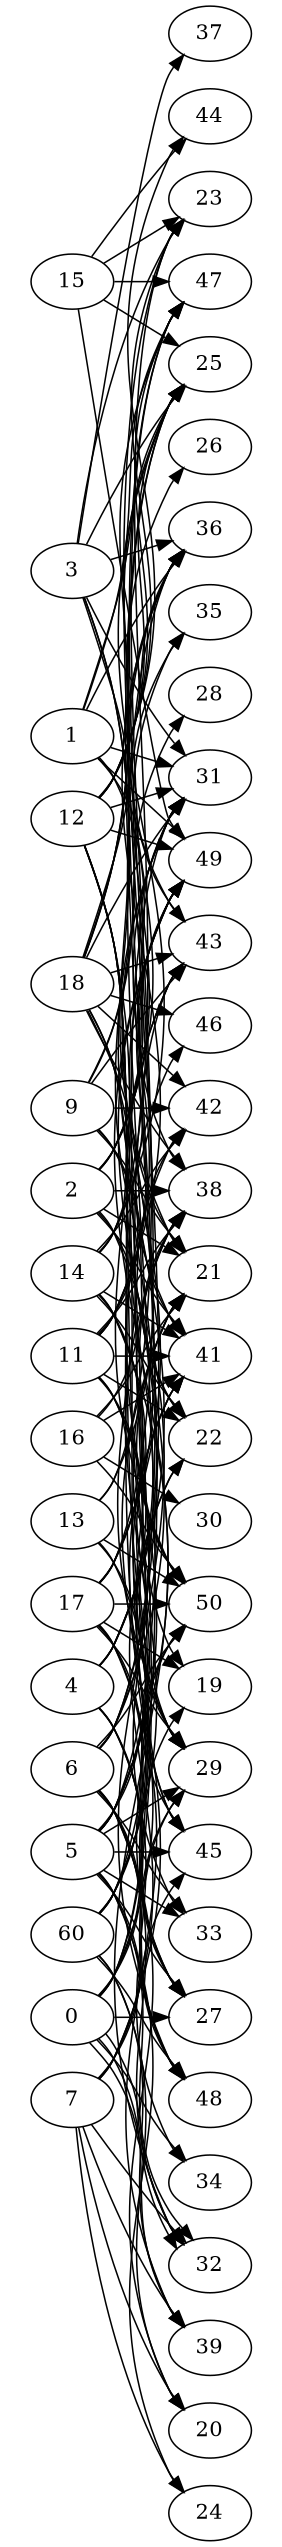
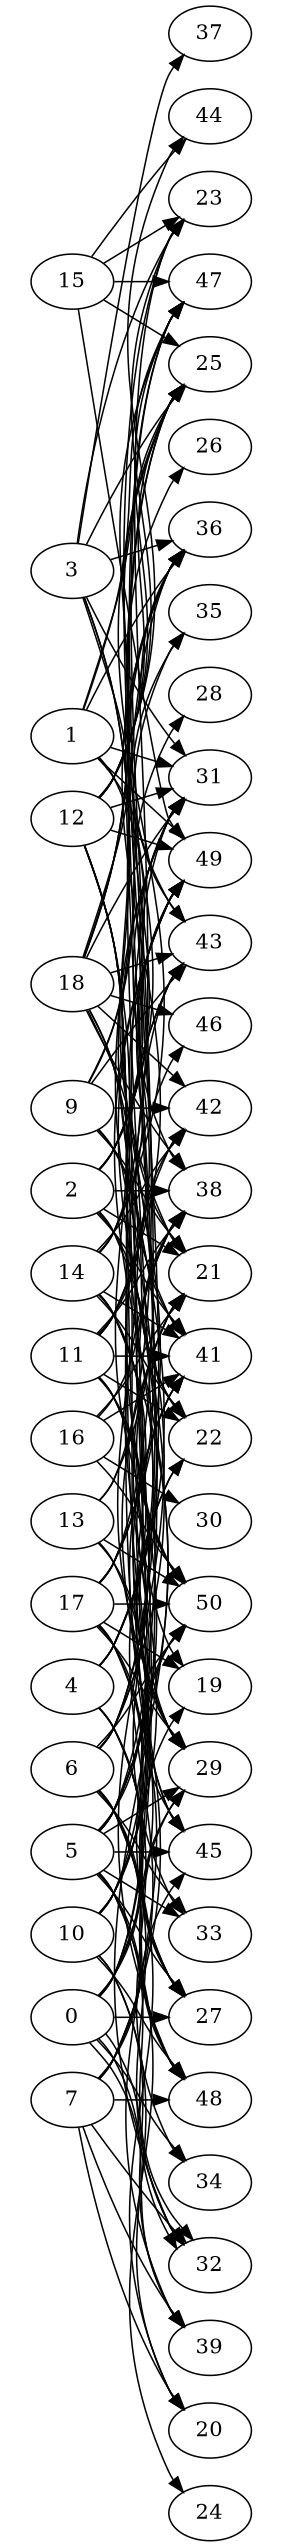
  digraph {
    rankdir=LR
    node [alpha=0.15]
    1 [alpha=0.14 expect_size=47912960]
    25 [expect_size=29231104]
    31 [alpha=0.08 expect_size=24285184]
    36 [alpha=0.09 expect_size=12310528]
    38 [alpha=0.13 expect_size=13928448]
    43 [alpha=0.18 expect_size=50881536]
    47 [expect_size=11215872]
    49 [alpha=0.00 expect_size=24363008]
    2 [alpha=0.05 expect_size=17666048]
    21 [alpha=0.11 expect_size=29650944]
    22 [expect_size=18497536]
    35 [alpha=0.10 expect_size=24535040]
    41 [expect_size=43923456]
    48 [alpha=0.16 expect_size=41216000]
    3 [alpha=0.05 expect_size=10763264]
    23 [alpha=0.00 expect_size=41056256]
    37 [alpha=0.13 expect_size=49609728]
    4 [alpha=0.06 expect_size=23250944]
    27 [alpha=0.05 expect_size=33982464]
    34 [alpha=0.10 expect_size=39097344]
    46 [alpha=0.18 expect_size=37322752]
    5 [alpha=0.16 expect_size=23133184]
    24 [alpha=0.14 expect_size=12432384]
    29 [alpha=0.18 expect_size=10121216]
    32 [expect_size=50736128]
    33 [alpha=0.14 expect_size=38105088]
    42 [alpha=0.09 expect_size=15186944]
    45 [alpha=0.13 expect_size=14326784]
    50 [alpha=0.19 expect_size=44766208]
    6 [alpha=0.05 expect_size=5243904]
    20 [alpha=0.13 expect_size=10641408]
    7 [alpha=0.12 expect_size=24294400]
    39 [alpha=0.09 expect_size=31173632]
    n34 [alpha=0.19 expect_size=36777984 label=0]
    19 [alpha=0.13 expect_size=42166272]
    9 [alpha=0.07 expect_size=25659392]
    28 [alpha=0.07 expect_size=17129472]
-   10 [alpha=0.08 expect_size=46588928 label=60]
+   10 [alpha=0.08 expect_size=46588928]
    11 [expect_size=34025472]
    12 [alpha=0.10 expect_size=20572160]
    44 [alpha=0.11 expect_size=37217280]
    13 [alpha=0.08 expect_size=33009664]
    14 [alpha=0.07 expect_size=45375488]
    15 [alpha=0.12 expect_size=13169664]
    16 [alpha=0.10 expect_size=51808256]
    30 [alpha=0.07 expect_size=40698880]
    17 [alpha=0.13 expect_size=16081920]
    18 [alpha=0.17 expect_size=43839488]
    26 [alpha=0.16 expect_size=10461184]
    1 -> 25
    1 -> 31
    1 -> 36
    1 -> 38
    1 -> 43
    1 -> 47
    1 -> 49
    2 -> 31
    2 -> 36
    2 -> 38
    2 -> 49
    2 -> 21
    2 -> 22
    2 -> 35
    2 -> 41
    2 -> 48
    3 -> 25
    3 -> 31
    3 -> 36
    3 -> 43
    3 -> 21
    3 -> 41
    3 -> 23
    3 -> 37
    4 -> 31
    4 -> 38
    4 -> 43
    4 -> 48
    4 -> 27
    4 -> 34
    4 -> 46
    5 -> 25
    5 -> 49
    5 -> 21
    5 -> 41
    5 -> 48
    5 -> 27
    5 -> 24
    5 -> 29
    5 -> 32
    5 -> 33
    5 -> 42
    5 -> 45
    5 -> 50
    6 -> 25
    6 -> 49
    6 -> 21
    6 -> 48
    6 -> 23
    6 -> 27
    6 -> 32
    6 -> 33
    6 -> 50
    6 -> 20
    7 -> 21
    7 -> 22
-   7 -> 24
+   7 -> 48
    7 -> 29
    7 -> 32
    7 -> 45
    7 -> 20
    7 -> 39
    n34 -> 31
    n34 -> 43
    n34 -> 41
    n34 -> 27
    n34 -> 34
    n34 -> 29
    n34 -> 32
    n34 -> 32
    n34 -> 39
    n34 -> 19
    9 -> 36
    9 -> 43
    9 -> 21
    9 -> 22
    9 -> 41
    9 -> 42
    9 -> 28
    10 -> 36
    10 -> 38
    10 -> 22
    10 -> 41
    10 -> 48
    10 -> 50
    10 -> 20
    10 -> 39
    11 -> 31
    11 -> 36
    11 -> 38
    11 -> 49
    11 -> 22
    11 -> 41
    11 -> 29
    11 -> 33
    11 -> 42
    11 -> 50
    12 -> 25
    12 -> 31
    12 -> 36
    12 -> 47
    12 -> 49
    12 -> 23
    12 -> 29
    12 -> 45
    12 -> 50
    12 -> 19
    12 -> 44
    13 -> 47
    13 -> 49
    13 -> 27
    13 -> 29
    13 -> 50
    14 -> 25
    14 -> 49
    14 -> 22
    14 -> 41
    14 -> 23
    14 -> 29
    14 -> 32
    14 -> 42
    14 -> 50
    15 -> 25
    15 -> 47
    15 -> 49
    15 -> 23
    15 -> 44
    16 -> 38
    16 -> 21
    16 -> 41
    16 -> 50
    16 -> 30
    17 -> 31
    17 -> 38
    17 -> 43
    17 -> 47
    17 -> 27
    17 -> 29
    17 -> 45
    17 -> 50
    17 -> 39
    17 -> 19
    18 -> 25
    18 -> 31
    18 -> 38
    18 -> 43
    18 -> 47
    18 -> 21
    18 -> 35
    18 -> 46
    18 -> 29
    18 -> 42
    18 -> 45
    18 -> 26
  }
